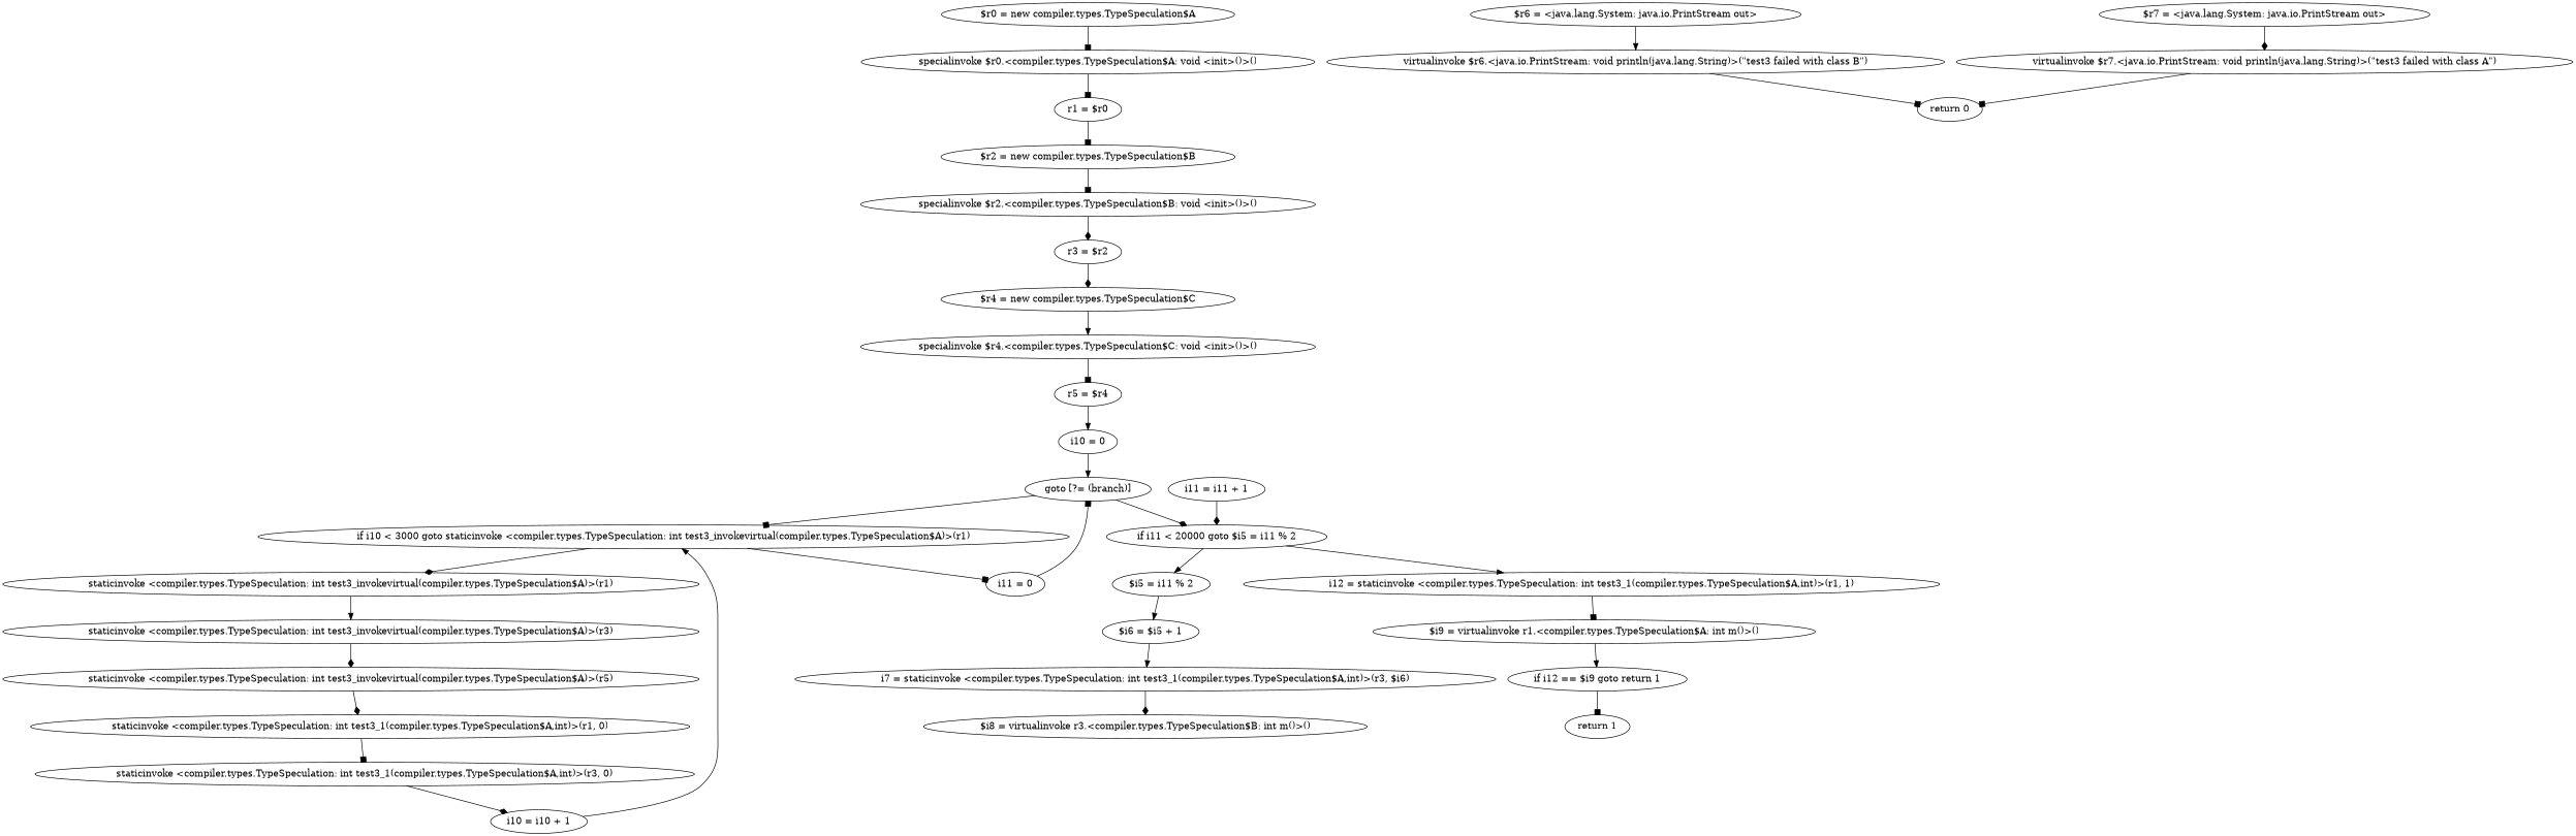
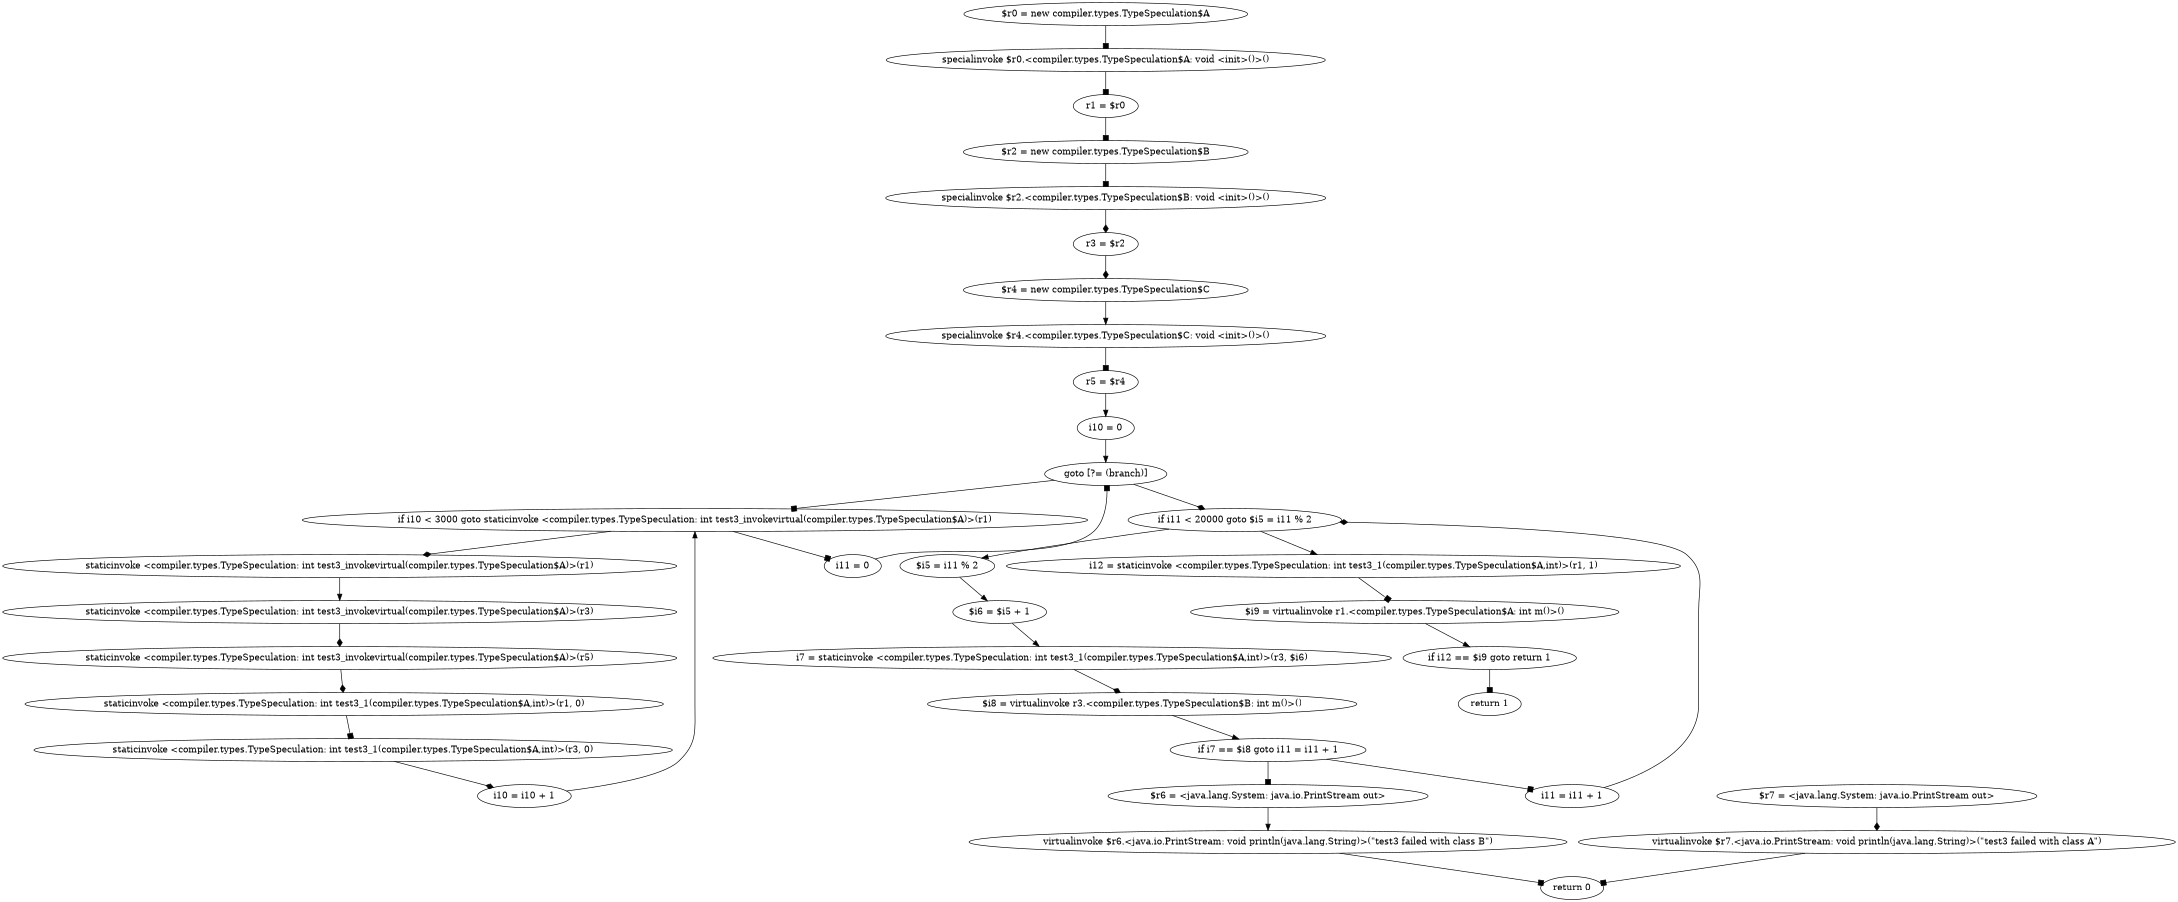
  digraph {
    edge [arrowhead=box]
    "$r0 = new compiler.types.TypeSpeculation$A"
    "specialinvoke $r0.<compiler.types.TypeSpeculation$A: void <init>()>()"
    "r1 = $r0"
    "$r2 = new compiler.types.TypeSpeculation$B"
    "specialinvoke $r2.<compiler.types.TypeSpeculation$B: void <init>()>()"
    "r3 = $r2"
    "$r4 = new compiler.types.TypeSpeculation$C"
    "specialinvoke $r4.<compiler.types.TypeSpeculation$C: void <init>()>()"
    "r5 = $r4"
    "i10 = 0"
    "goto [?= (branch)]"
    "if i10 < 3000 goto staticinvoke <compiler.types.TypeSpeculation: int test3_invokevirtual(compiler.types.TypeSpeculation$A)>(r1)"
    "if i11 < 20000 goto $i5 = i11 % 2"
    "staticinvoke <compiler.types.TypeSpeculation: int test3_invokevirtual(compiler.types.TypeSpeculation$A)>(r1)"
    "i11 = 0"
    "$i5 = i11 % 2"
    "i12 = staticinvoke <compiler.types.TypeSpeculation: int test3_1(compiler.types.TypeSpeculation$A,int)>(r1, 1)"
    "staticinvoke <compiler.types.TypeSpeculation: int test3_invokevirtual(compiler.types.TypeSpeculation$A)>(r3)"
    "staticinvoke <compiler.types.TypeSpeculation: int test3_invokevirtual(compiler.types.TypeSpeculation$A)>(r5)"
    "staticinvoke <compiler.types.TypeSpeculation: int test3_1(compiler.types.TypeSpeculation$A,int)>(r1, 0)"
    "staticinvoke <compiler.types.TypeSpeculation: int test3_1(compiler.types.TypeSpeculation$A,int)>(r3, 0)"
    "i10 = i10 + 1"
    "$i6 = $i5 + 1"
    "i7 = staticinvoke <compiler.types.TypeSpeculation: int test3_1(compiler.types.TypeSpeculation$A,int)>(r3, $i6)"
    "$i8 = virtualinvoke r3.<compiler.types.TypeSpeculation$B: int m()>()"
+   "if i7 == $i8 goto i11 = i11 + 1"
    "$r6 = <java.lang.System: java.io.PrintStream out>"
    "i11 = i11 + 1"
    "virtualinvoke $r6.<java.io.PrintStream: void println(java.lang.String)>(\"test3 failed with class B\")"
    "return 0"
    "$i9 = virtualinvoke r1.<compiler.types.TypeSpeculation$A: int m()>()"
    "if i12 == $i9 goto return 1"
    "return 1"
    "$r7 = <java.lang.System: java.io.PrintStream out>"
    "virtualinvoke $r7.<java.io.PrintStream: void println(java.lang.String)>(\"test3 failed with class A\")"
    "$r0 = new compiler.types.TypeSpeculation$A" -> "specialinvoke $r0.<compiler.types.TypeSpeculation$A: void <init>()>()"
    "specialinvoke $r0.<compiler.types.TypeSpeculation$A: void <init>()>()" -> "r1 = $r0"
    "r1 = $r0" -> "$r2 = new compiler.types.TypeSpeculation$B"
    "$r2 = new compiler.types.TypeSpeculation$B" -> "specialinvoke $r2.<compiler.types.TypeSpeculation$B: void <init>()>()"
    "specialinvoke $r2.<compiler.types.TypeSpeculation$B: void <init>()>()" -> "r3 = $r2" [arrowhead=diamond]
    "r3 = $r2" -> "$r4 = new compiler.types.TypeSpeculation$C" [arrowhead=diamond]
    "$r4 = new compiler.types.TypeSpeculation$C" -> "specialinvoke $r4.<compiler.types.TypeSpeculation$C: void <init>()>()" [arrowhead=normal]
    "specialinvoke $r4.<compiler.types.TypeSpeculation$C: void <init>()>()" -> "r5 = $r4"
    "r5 = $r4" -> "i10 = 0" [arrowhead=normal]
    "i10 = 0" -> "goto [?= (branch)]" [arrowhead=normal]
    "goto [?= (branch)]" -> "if i10 < 3000 goto staticinvoke <compiler.types.TypeSpeculation: int test3_invokevirtual(compiler.types.TypeSpeculation$A)>(r1)"
    "goto [?= (branch)]" -> "if i11 < 20000 goto $i5 = i11 % 2" [arrowhead=diamond]
    "if i10 < 3000 goto staticinvoke <compiler.types.TypeSpeculation: int test3_invokevirtual(compiler.types.TypeSpeculation$A)>(r1)" -> "staticinvoke <compiler.types.TypeSpeculation: int test3_invokevirtual(compiler.types.TypeSpeculation$A)>(r1)" [arrowhead=diamond]
    "if i10 < 3000 goto staticinvoke <compiler.types.TypeSpeculation: int test3_invokevirtual(compiler.types.TypeSpeculation$A)>(r1)" -> "i11 = 0"
    "if i11 < 20000 goto $i5 = i11 % 2" -> "$i5 = i11 % 2" [arrowhead=normal]
    "if i11 < 20000 goto $i5 = i11 % 2" -> "i12 = staticinvoke <compiler.types.TypeSpeculation: int test3_1(compiler.types.TypeSpeculation$A,int)>(r1, 1)" [arrowhead=normal]
    "staticinvoke <compiler.types.TypeSpeculation: int test3_invokevirtual(compiler.types.TypeSpeculation$A)>(r1)" -> "staticinvoke <compiler.types.TypeSpeculation: int test3_invokevirtual(compiler.types.TypeSpeculation$A)>(r3)" [arrowhead=normal]
    "i11 = 0" -> "goto [?= (branch)]"
    "$i5 = i11 % 2" -> "$i6 = $i5 + 1" [arrowhead=normal]
    "i12 = staticinvoke <compiler.types.TypeSpeculation: int test3_1(compiler.types.TypeSpeculation$A,int)>(r1, 1)" -> "$i9 = virtualinvoke r1.<compiler.types.TypeSpeculation$A: int m()>()"
    "staticinvoke <compiler.types.TypeSpeculation: int test3_invokevirtual(compiler.types.TypeSpeculation$A)>(r3)" -> "staticinvoke <compiler.types.TypeSpeculation: int test3_invokevirtual(compiler.types.TypeSpeculation$A)>(r5)" [arrowhead=diamond]
    "staticinvoke <compiler.types.TypeSpeculation: int test3_invokevirtual(compiler.types.TypeSpeculation$A)>(r5)" -> "staticinvoke <compiler.types.TypeSpeculation: int test3_1(compiler.types.TypeSpeculation$A,int)>(r1, 0)" [arrowhead=diamond]
    "staticinvoke <compiler.types.TypeSpeculation: int test3_1(compiler.types.TypeSpeculation$A,int)>(r1, 0)" -> "staticinvoke <compiler.types.TypeSpeculation: int test3_1(compiler.types.TypeSpeculation$A,int)>(r3, 0)"
    "staticinvoke <compiler.types.TypeSpeculation: int test3_1(compiler.types.TypeSpeculation$A,int)>(r3, 0)" -> "i10 = i10 + 1" [arrowhead=diamond]
    "i10 = i10 + 1" -> "if i10 < 3000 goto staticinvoke <compiler.types.TypeSpeculation: int test3_invokevirtual(compiler.types.TypeSpeculation$A)>(r1)" [arrowhead=normal]
    "$i6 = $i5 + 1" -> "i7 = staticinvoke <compiler.types.TypeSpeculation: int test3_1(compiler.types.TypeSpeculation$A,int)>(r3, $i6)" [arrowhead=normal]
    "i7 = staticinvoke <compiler.types.TypeSpeculation: int test3_1(compiler.types.TypeSpeculation$A,int)>(r3, $i6)" -> "$i8 = virtualinvoke r3.<compiler.types.TypeSpeculation$B: int m()>()" [arrowhead=diamond]
+   "$i8 = virtualinvoke r3.<compiler.types.TypeSpeculation$B: int m()>()" -> "if i7 == $i8 goto i11 = i11 + 1" [arrowhead=normal]
+   "if i7 == $i8 goto i11 = i11 + 1" -> "$r6 = <java.lang.System: java.io.PrintStream out>"
+   "if i7 == $i8 goto i11 = i11 + 1" -> "i11 = i11 + 1"
    "$r6 = <java.lang.System: java.io.PrintStream out>" -> "virtualinvoke $r6.<java.io.PrintStream: void println(java.lang.String)>(\"test3 failed with class B\")" [arrowhead=normal]
    "i11 = i11 + 1" -> "if i11 < 20000 goto $i5 = i11 % 2" [arrowhead=diamond]
    "virtualinvoke $r6.<java.io.PrintStream: void println(java.lang.String)>(\"test3 failed with class B\")" -> "return 0"
    "$i9 = virtualinvoke r1.<compiler.types.TypeSpeculation$A: int m()>()" -> "if i12 == $i9 goto return 1" [arrowhead=normal]
    "if i12 == $i9 goto return 1" -> "return 1"
    "$r7 = <java.lang.System: java.io.PrintStream out>" -> "virtualinvoke $r7.<java.io.PrintStream: void println(java.lang.String)>(\"test3 failed with class A\")" [arrowhead=diamond]
    "virtualinvoke $r7.<java.io.PrintStream: void println(java.lang.String)>(\"test3 failed with class A\")" -> "return 0"
  }
